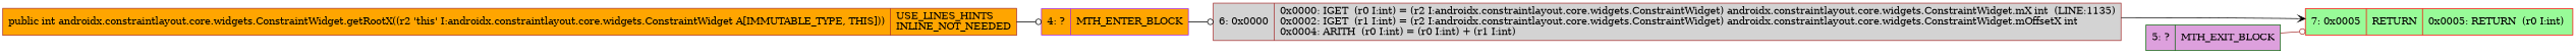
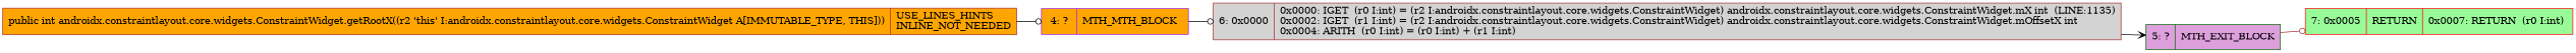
  digraph {
    rankdir=LR
    node [color=brown fillcolor=orange shape=record style=filled]
    edge [arrowhead=odot color=black]
-   n1 [color=purple label="{4\:\ ?|MTH_ENTER_BLOCK\l}"]
+   n1 [color=purple label="{4\:\ ?|MTH_MTH_BLOCK\l}"]
    n2 [fillcolor=lightgrey label="{6\:\ 0x0000|0x0000: IGET  (r0 I:int) = (r2 I:androidx.constraintlayout.core.widgets.ConstraintWidget) androidx.constraintlayout.core.widgets.ConstraintWidget.mX int  (LINE:1135)\l0x0002: IGET  (r1 I:int) = (r2 I:androidx.constraintlayout.core.widgets.ConstraintWidget) androidx.constraintlayout.core.widgets.ConstraintWidget.mOffsetX int \l0x0004: ARITH  (r0 I:int) = (r0 I:int) + (r1 I:int) \l}"]
-   n3 [color=red fillcolor=palegreen label="{7\:\ 0x0005|RETURN\l|0x0005: RETURN  (r0 I:int) \l}"]
+   n3 [color=red fillcolor=palegreen label="{7\:\ 0x0005|RETURN\l|0x0007: RETURN  (r0 I:int) \l}"]
    n4 [color=darkgreen fillcolor=plum label="{5\:\ ?|MTH_EXIT_BLOCK\l}"]
    n5 [label="{public int androidx.constraintlayout.core.widgets.ConstraintWidget.getRootX((r2 'this' I:androidx.constraintlayout.core.widgets.ConstraintWidget A[IMMUTABLE_TYPE, THIS]))  | USE_LINES_HINTS\lINLINE_NOT_NEEDED\l}"]
    n1 -> n2
-   n2 -> n3 [arrowhead=vee]
+   n2 -> n4 [arrowhead=vee]
    n4 -> n3 [color=brown]
    n5 -> n1
  }
